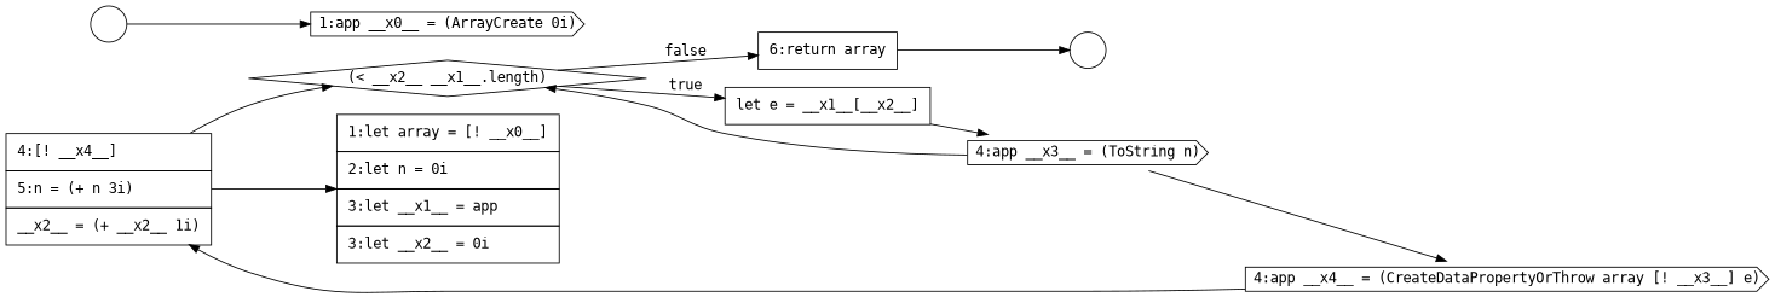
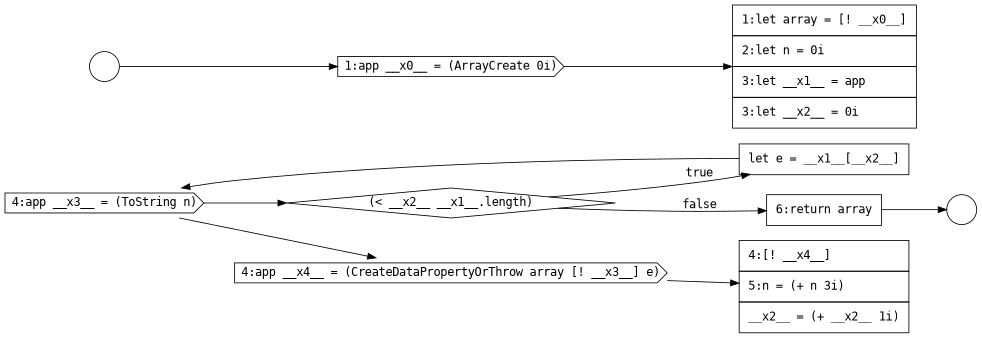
  digraph {
    fontname="DejaVu Sans Mono"
    rankdir=LR
    node [color=black fillcolor=white fontname="DejaVu Sans Mono" shape=none style=filled]
    edge [color=black fontname="DejaVu Sans Mono"]
    n1 [label=<<font color="black">     <table border="0" cellborder="1" cellspacing="0" cellpadding="10">       <tr><td align="left">4:[! __x4__]</td></tr>       <tr><td align="left">5:n = (+ n 3i)</td></tr>       <tr><td align="left">__x2__ = (+ __x2__ 1i)</td></tr>     </table>   </font>> margin=0]
    n2 [label=<<font color="black">(&lt; __x2__ __x1__.length)</font>> shape=diamond]
    n3 [label=<<font color="black">     <table border="0" cellborder="1" cellspacing="0" cellpadding="10">       <tr><td align="left">6:return array</td></tr>     </table>   </font>> margin=0]
    n4 [label=<<font color="black">     <table border="0" cellborder="1" cellspacing="0" cellpadding="10">       <tr><td align="left">let e = __x1__[__x2__]</td></tr>     </table>   </font>> margin=0]
    n5 [label=" " shape=circle]
    n6 [label=<<font color="black">4:app __x3__ = (ToString n)</font>> shape=cds]
    n7 [label=<<font color="black">4:app __x4__ = (CreateDataPropertyOrThrow array [! __x3__] e)</font>> shape=cds]
    n8 [label=<<font color="black">1:app __x0__ = (ArrayCreate 0i)</font>> shape=cds]
    n9 [label=<<font color="black">     <table border="0" cellborder="1" cellspacing="0" cellpadding="10">       <tr><td align="left">1:let array = [! __x0__]</td></tr>       <tr><td align="left">2:let n = 0i</td></tr>       <tr><td align="left">3:let __x1__ = app</td></tr>       <tr><td align="left">3:let __x2__ = 0i</td></tr>     </table>   </font>> margin=0]
    n10 [label=" " shape=circle]
-   n1 -> n2
    n2 -> n3 [label=<<font color="black">false</font>>]
    n2 -> n4 [label=<<font color="black">true</font>>]
    n3 -> n5
    n4 -> n6
    n6 -> n2
    n6 -> n7
    n7 -> n1
-   n1 -> n9
+   n8 -> n9
    n10 -> n8
  }
